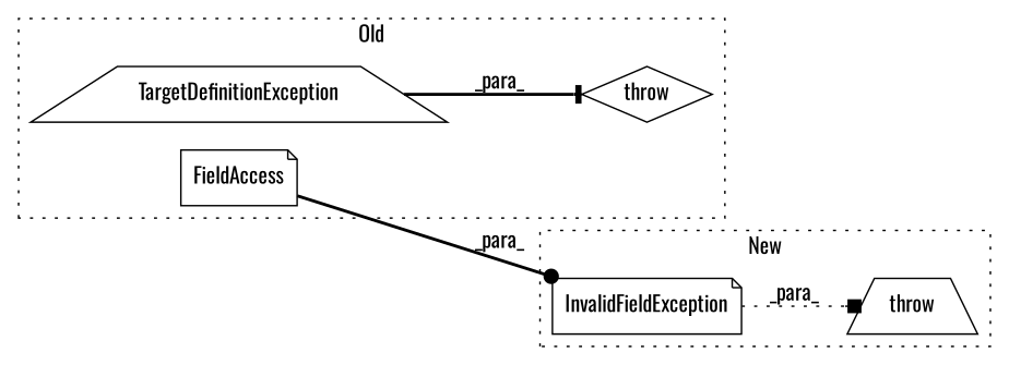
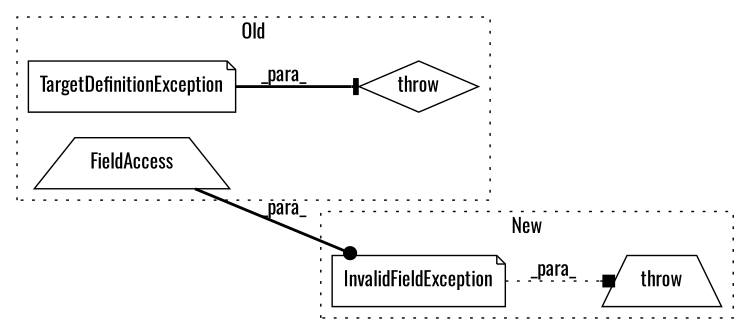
  digraph {
    fontname=Oswald
    rankdir=LR
    node [a=32 fontname=Oswald l=6 shape=trapezium]
    edge [fontname=Oswald style=bold]
-   n1 [l="26,1" label=TargetDefinitionException s="1628,1666"]
+   n1 [l="26,1" label=TargetDefinitionException s="1628,1666" shape=note]
    n2 [a=53 label=throw s=1622 shape=diamond]
-   n3 [a=22 l=12 label=FieldAccess s=1654 shape=note]
+   n3 [a=22 l=12 label=FieldAccess s=1654]
    n4 [a=53 label=throw s=1565]
    n5 [l=23 label=InvalidFieldException s=1571 shape=note]
    subgraph cluster_1 {
      label=Old
      style=dotted
      n1
      n2
      n3
    }
    subgraph cluster_2 {
      label=New
      style=dotted
      n4
      n5
    }
    n1 -> n2 [arrowhead=tee label=_para_]
    n3 -> n5 [arrowhead=dot label=_para_]
    n5 -> n4 [arrowhead=box label=_para_ style=dotted]
  }
